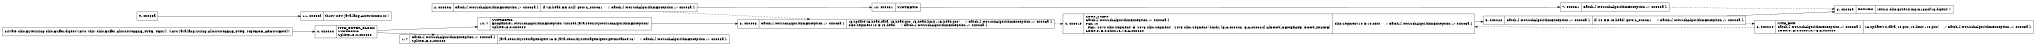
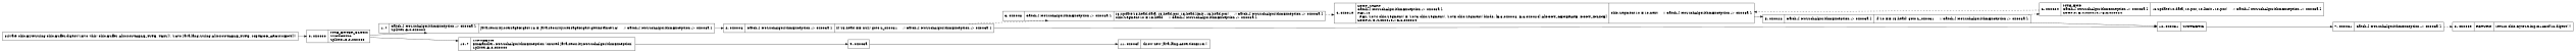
  digraph {
    rankdir=LR
    node [shape=record]
    n1 [label="{0\:\ 0x0000|MTH_ENTER_BLOCK\lSYNTHETIC\lSplitter:B:0:0x0000\l}"]
    n2 [label="{1\:\ ?|Catch:\{ NoSuchAlgorithmException \-\> 0x003a \}\lSplitter:B:0:0x0000\l|java.security.MessageDigest r6 = java.security.MessageDigest.getInstance(r6)     \/\/ Catch:\{ NoSuchAlgorithmException \-\> 0x003a \}\l}"]
    n3 [label="{10\:\ ?|SYNTHETIC\lExcHandler: NoSuchAlgorithmException (unused java.security.NoSuchAlgorithmException)\lSplitter:B:0:0x0000\l}"]
    n4 [label="{2\:\ 0x0006|Catch:\{ NoSuchAlgorithmException \-\> 0x003a \}\l|if (r5.head == null) goto L_0x0031     \/\/ Catch:\{ NoSuchAlgorithmException \-\> 0x003a \}\l}"]
    n5 [label="{9\:\ 0x003a}"]
    n6 [label="{3\:\ 0x0008|Catch:\{ NoSuchAlgorithmException \-\> 0x003a \}\l|r6.update(r5.head.data, r5.head.pos, r5.head.limit \- r5.head.pos)     \/\/ Catch:\{ NoSuchAlgorithmException \-\> 0x003a \}\lokio.Segment r0 = r5.head     \/\/ Catch:\{ NoSuchAlgorithmException \-\> 0x003a \}\l}"]
    n7 [label="{12\:\ 0x0031|SYNTHETIC\l}"]
    n8 [label="{4\:\ 0x001e|LOOP_START\lCatch:\{ NoSuchAlgorithmException \-\> 0x003a \}\lPHI: r0 \l  PHI: (r0v4 okio.Segment) = (r0v3 okio.Segment), (r0v5 okio.Segment) binds: [B:3:0x0008, B:6:0x0024] A[DONT_GENERATE, DONT_INLINE]\lLOOP:0: B:4:0x001e\-\>B:6:0x0024\l|okio.Segment r0 = r0.next     \/\/ Catch:\{ NoSuchAlgorithmException \-\> 0x003a \}\l}"]
    n9 [label="{7\:\ 0x0031|Catch:\{ NoSuchAlgorithmException \-\> 0x003a \}\l}"]
    n10 [label="{8\:\ 0x0039|RETURN\l|return okio.ByteString.m183of(r6.digest())\l}"]
    n11 [label="{5\:\ 0x0022|Catch:\{ NoSuchAlgorithmException \-\> 0x003a \}\l|if (r0 == r5.head) goto L_0x0031     \/\/ Catch:\{ NoSuchAlgorithmException \-\> 0x003a \}\l}"]
    n12 [label="{6\:\ 0x0024|MTH_END\lCatch:\{ NoSuchAlgorithmException \-\> 0x003a \}\lLOOP:0: B:4:0x001e\-\>B:6:0x0024\l|r6.update(r0.data, r0.pos, r0.limit \- r0.pos)     \/\/ Catch:\{ NoSuchAlgorithmException \-\> 0x003a \}\l}"]
    n13 [label="{11\:\ 0x003f|throw new java.lang.AssertionError()\l}"]
    n14 [label="{private okio.ByteString okio.Buffer.digest((r5v0 'this' okio.Buffer A[IMMUTABLE_TYPE, THIS]), (r6v0 java.lang.String A[IMMUTABLE_TYPE, METHOD_ARGUMENT])) }"]
    n1 -> n2
    n1 -> n3
-   n3 -> n6
+   n2 -> n4
+   n3 -> n5
    n4 -> n6 [style=dashed]
    n4 -> n7
    n5 -> n13
    n6 -> n8 [style=dashed]
    n7 -> n9
    n8 -> n11
    n9 -> n10 [style=dashed]
-   n11 -> n10
+   n11 -> n7
    n11 -> n12 [style=dashed]
    n12 -> n8 [style=dashed]
    n14 -> n1
  }
